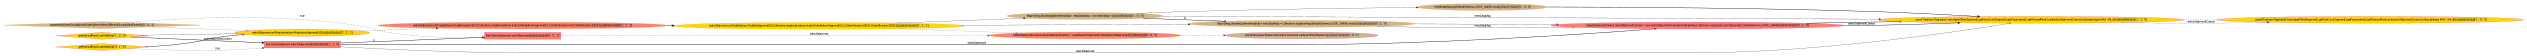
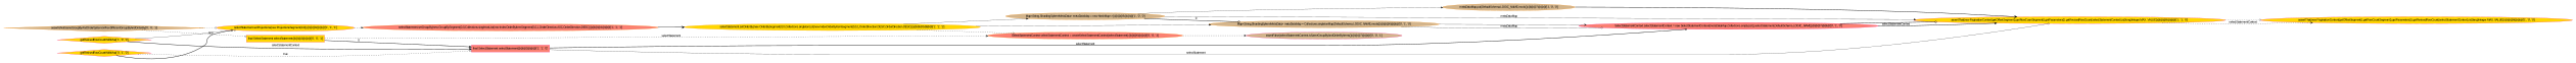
  digraph {
    fontname="Liberation Sans"
    rankdir=LR
    node [color=deeppink fillcolor=gold fontname="Liberation Sans" shape=ellipse style=filled]
    edge [arrowhead=odot fontname="Liberation Sans" style=bold]
    n1 [label="getRevisedRowCountWithMax['1', '0', '0']" shape=diamond]
    n2 [fillcolor=salmon label="final SelectStatement selectStatement@@@2@@@['1', '1', '0']" shape=box]
    n3 [label="selectStatement.setProjections(new ProjectionsSegment(0,0))@@@3@@@['1', '1', '1']"]
-   n4 [fillcolor=salmon label="final SelectStatement selectStatement@@@2@@@['0', '0', '1']" shape=box]
+   n4 [label="final SelectStatement selectStatement@@@2@@@['0', '0', '1']" shape=box]
    n5 [label="assertThat(new PaginationContext(getOffsetSegment(),getRowCountSegment(),getParameters()).getRevisedRowCount(selectStatementContext),is((long)Integer.MAX_VALUE))@@@8@@@['1', '1', '0']"]
    n6 [fillcolor=salmon label="SelectStatementContext selectStatementContext = new SelectStatementContext(metaDataMap,Collections.emptyList(),selectStatement,DefaultSchema.LOGIC_NAME)@@@7@@@['0', '1', '0']"]
    n7 [color=darkorange fillcolor=salmon label="selectStatement.setGroupBy(new GroupBySegment(0,0,Collections.singletonList(new IndexOrderByItemSegment(0,0,1,OrderDirection.ASC,OrderDirection.DESC))))@@@4@@@['1', '1', '1']"]
    n8 [color=darkorange label="selectStatement.setOrderBy(new OrderBySegment(0,0,Collections.singletonList(new IndexOrderByItemSegment(0,0,1,OrderDirection.DESC,OrderDirection.DESC))))@@@5@@@['1', '1', '1']"]
    n9 [color=darkorange fillcolor=tan label="Map<String,ShardingSphereMetaData> metaDataMap = new HashMap<>()@@@6@@@['1', '0', '0']"]
    n10 [color=darkorange fillcolor=tan label="Map<String,ShardingSphereMetaData> metaDataMap = Collections.singletonMap(DefaultSchema.LOGIC_NAME,mock())@@@6@@@['0', '1', '0']"]
    n11 [color=darkorange fillcolor=salmon label="SelectStatementContext selectStatementContext = createSelectStatementContext(selectStatement)@@@6@@@['0', '0', '1']"]
    n12 [label="assertThat(new PaginationContext(getOffsetSegment(),getRowCountSegment(),getParameters()).getRevisedRowCount(selectStatementContext),is((long)Integer.MAX_VALUE))@@@9@@@['1', '0', '0']"]
    n13 [color=darkorange fillcolor=tan label="assertIsNotSameGroupByAndOrderByItemsWhenDifferentGroupByAndOrderBy['0', '0', '1']" shape=diamond]
    n14 [color=darkorange fillcolor=tan label="metaDataMap.put(DefaultSchema.LOGIC_NAME,mock())@@@7@@@['1', '0', '0']"]
    n15 [fillcolor=tan label="assertFalse(selectStatementContext.isSameGroupByAndOrderByItems())@@@7@@@['0', '0', '1']"]
    n16 [label="getRevisedRowCountWithMax['0', '1', '0']" shape=diamond]
    n1 -> n2 [arrowhead=vee label=selectStatementContext]
    n1 -> n3 [style=solid]
-   n2 -> n4 [arrowhead=normal label=0]
+   n4 -> n2 [arrowhead=normal label=0]
    n2 -> n5 [label=selectStatement style=solid]
    n2 -> n6 [label=selectStatement]
    n3 -> n7 [arrowhead=normal style=dashed]
    n4 -> n11 [arrowhead=vee label=selectStatement style=dashed]
    n5 -> n12 [style=dashed]
    n5 -> n12 [arrowhead=vee label=selectStatementContext style=dashed]
    n6 -> n5 [arrowhead=normal label=selectStatementContext]
    n6 -> n5
    n7 -> n8 [arrowhead=vee]
    n8 -> n9 [arrowhead=normal style=solid]
    n8 -> n10 [arrowhead=normal style=solid]
    n8 -> n11 [style=dashed]
    n9 -> n5 [arrowhead=normal label=metaDataMap style=solid]
    n9 -> n10 [label=0]
    n9 -> n14 [arrowhead=normal style=solid]
    n10 -> n6 [label=metaDataMap style=solid]
    n10 -> n6 [arrowhead=vee style=solid]
    n11 -> n15 [arrowhead=vee style=dashed]
    n13 -> n3 [style=dashed]
    n13 -> n4 [label=true style=dashed]
    n14 -> n5 [arrowhead=vee]
-   n16 -> n2 [arrowhead=vee label=true style=dashed]
+   n16 -> n2 [label=true style=dashed]
    n16 -> n3
  }
